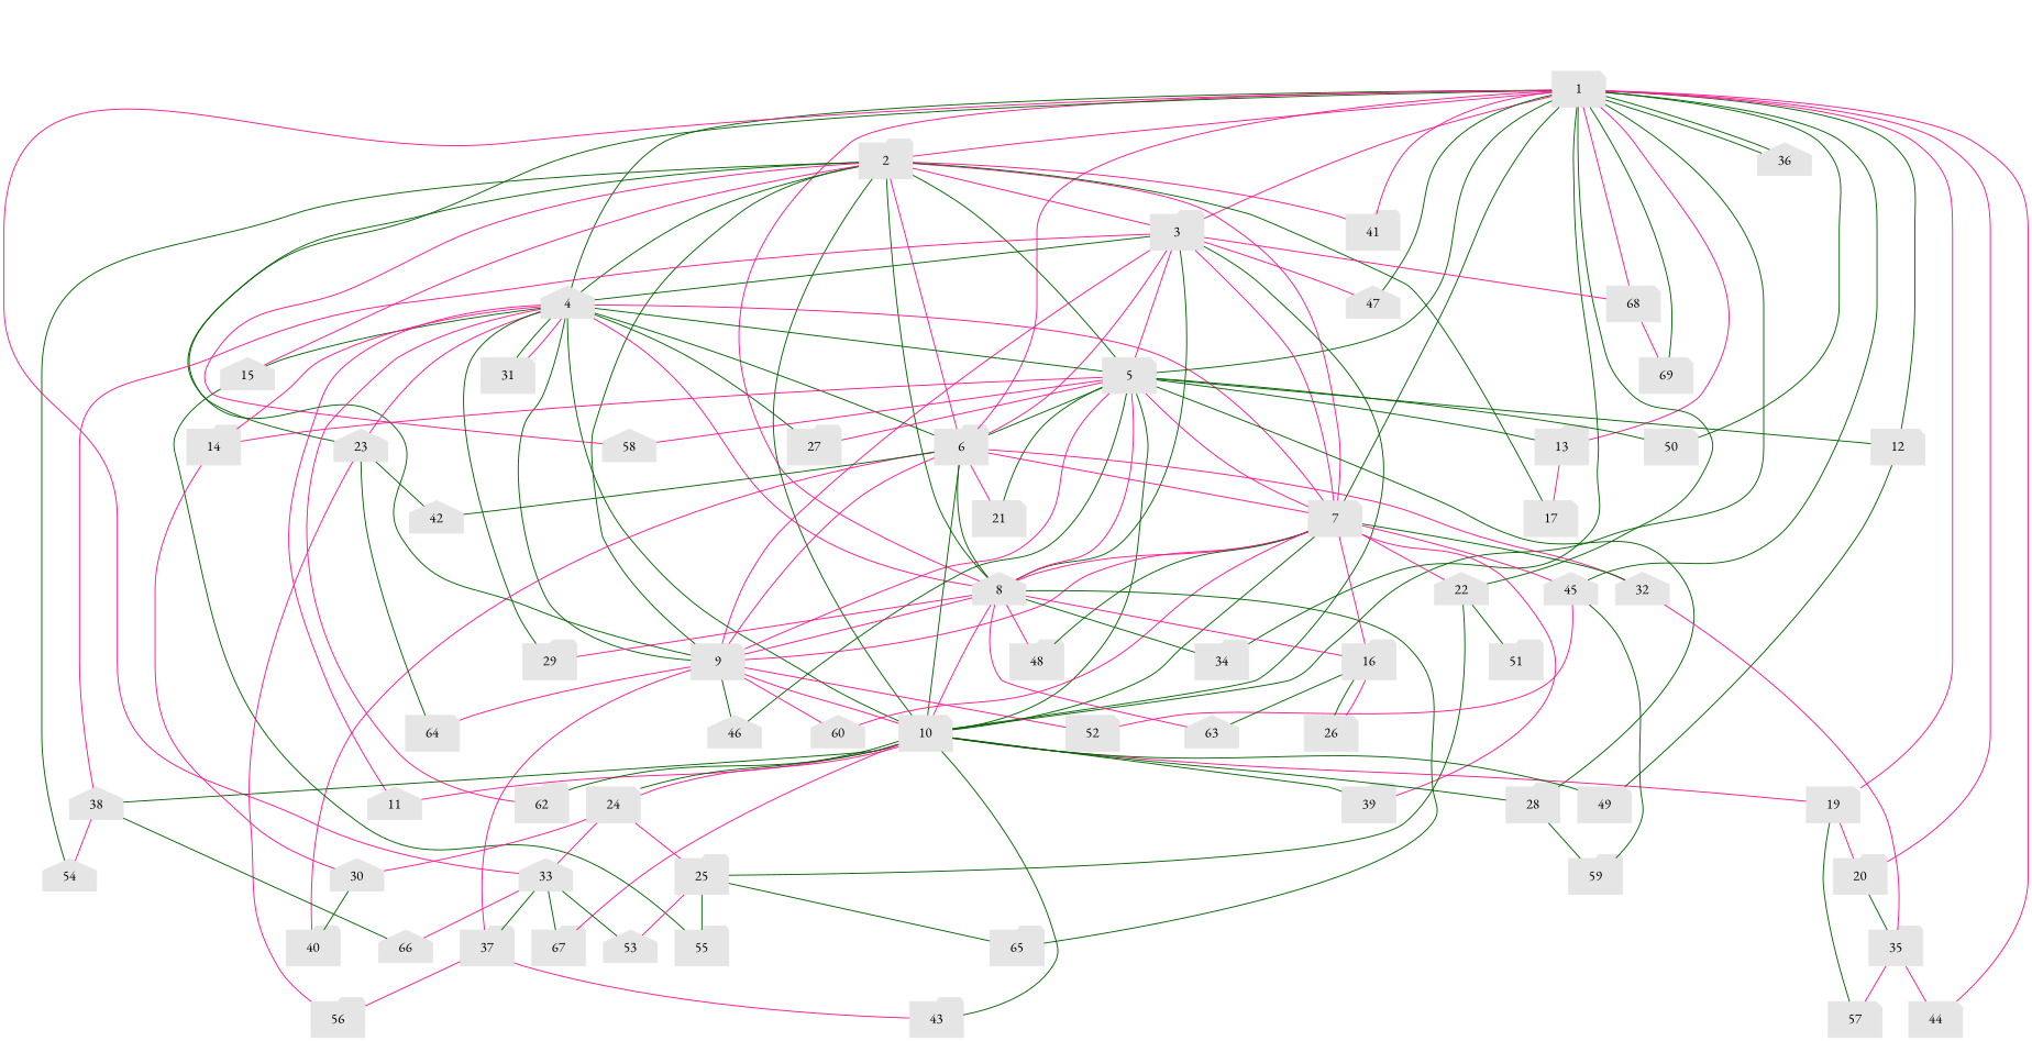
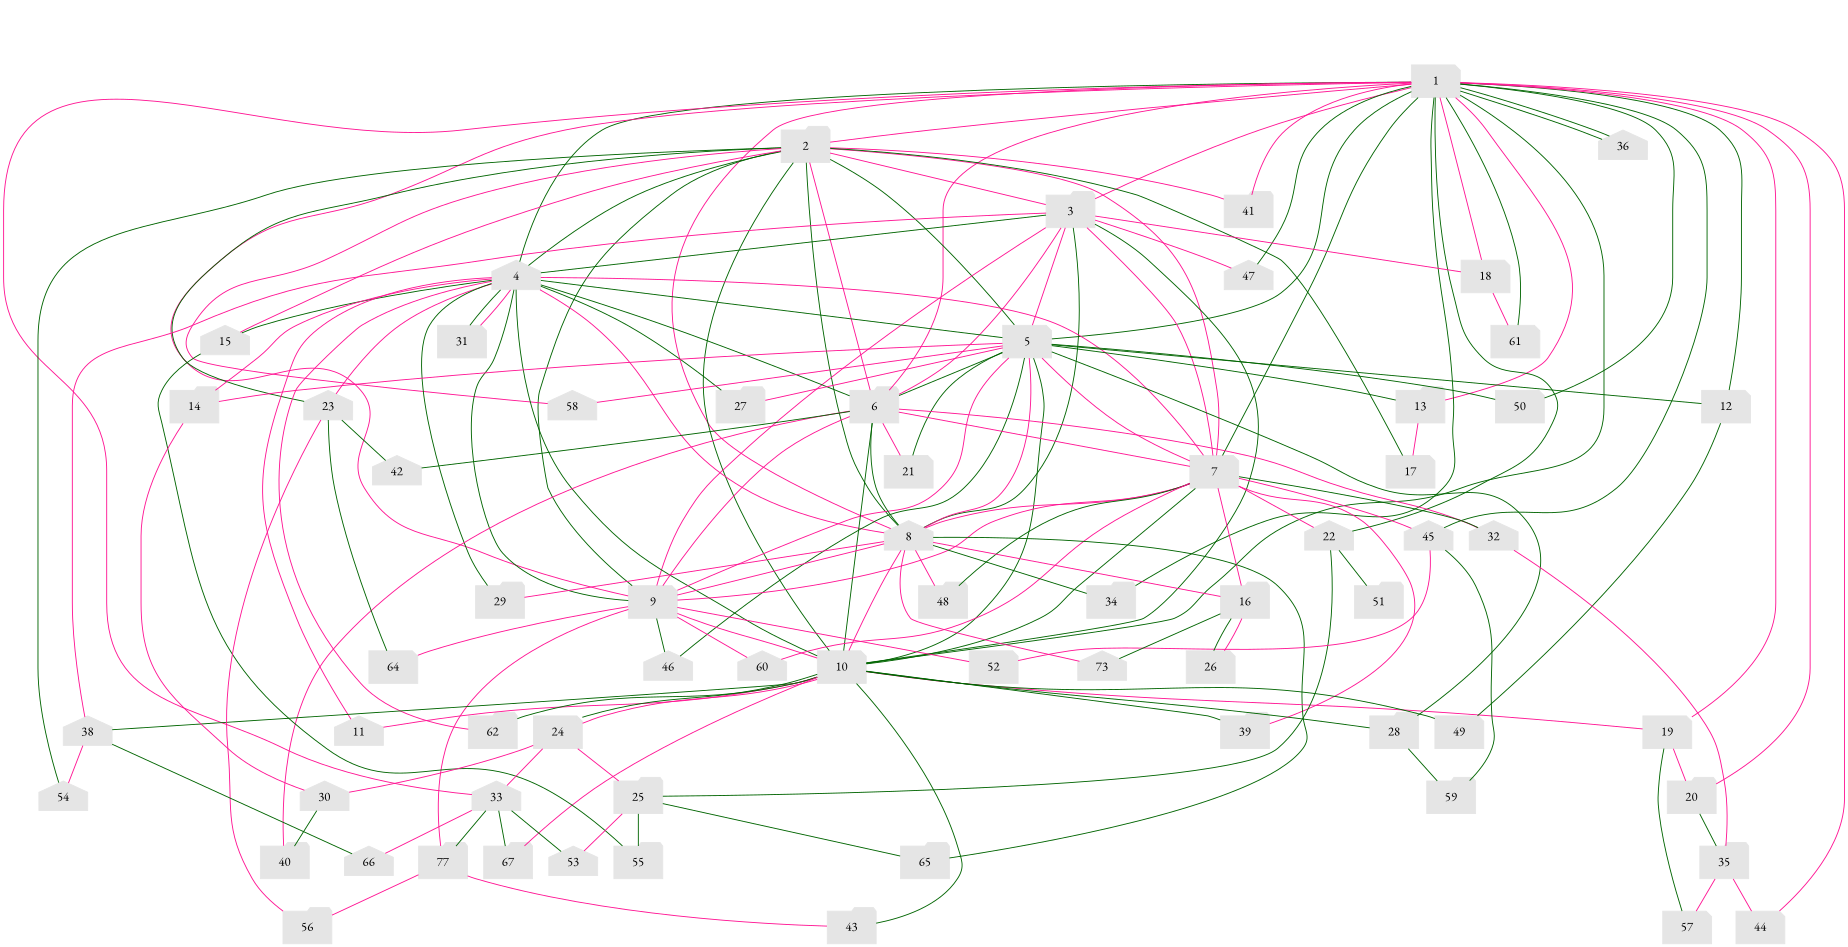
  graph {
    fontname="EB Garamond"
    node [color=gray90 fontname="EB Garamond" shape=folder style=filled]
    edge [color=deeppink fontname="EB Garamond"]
    1 [shape=note]
    2
    3
    4 [shape=house]
    5 [shape=note]
    6
    7 [shape=note]
    8 [shape=house]
    9 [shape=note]
    10 [shape=note]
    12 [shape=note]
    13
-   18 [shape=note label=68]
+   18 [shape=note]
    19 [shape=note]
    20
    22 [shape=house]
    33 [shape=house]
    34
    36 [shape=house]
    41
    44 [shape=note]
    45 [shape=house]
    47 [shape=house]
    50 [shape=note]
-   61 [shape=note label=69]
+   61 [shape=note]
    15 [shape=house]
    17 [shape=note]
    23 [shape=house]
    54 [shape=house]
    58 [shape=house]
    38 [shape=house]
    11 [shape=house]
    14
    27
    29
    31 [shape=note]
    62
    21 [shape=note]
    28
    46 [shape=house]
    32 [shape=house]
    40
    42 [shape=house]
    16
    39
    48
    60 [shape=house]
-   63 [shape=house]
+   63 [shape=house label=73]
    65
-   37
+   37 [label=77]
    52 [shape=note]
    64 [shape=note]
    24 [shape=note]
    43
    49 [shape=note]
    67
    57 [shape=note]
    35
    51
    25
    53 [shape=house]
    66 [shape=house]
    59
    55
    56
    30 [shape=house]
    26 [shape=note]
    1 -- 2
    1 -- 3
    1 -- 4 [color=darkgreen]
    1 -- 5 [color=darkgreen]
    1 -- 6
    1 -- 7 [color=darkgreen]
    1 -- 8
-   1 -- 9 [color=darkgreen]
+   1 -- 9
    1 -- 10 [color=darkgreen]
    1 -- 12 [color=darkgreen]
    1 -- 13
    1 -- 18
    1 -- 19
    1 -- 20
    1 -- 22 [color=darkgreen]
    1 -- 33
    1 -- 34 [color=darkgreen]
    1 -- 36 [color=darkgreen]
    1 -- 36 [color=darkgreen]
    1 -- 41
    1 -- 44
    1 -- 45 [color=darkgreen]
    1 -- 47 [color=darkgreen]
    1 -- 50 [color=darkgreen]
    1 -- 61 [color=darkgreen]
    2 -- 3
    2 -- 4 [color=darkgreen]
    2 -- 5 [color=darkgreen]
    2 -- 6
    2 -- 7
    2 -- 8 [color=darkgreen]
    2 -- 9 [color=darkgreen]
    2 -- 10 [color=darkgreen]
    2 -- 41
    2 -- 15
    2 -- 17 [color=darkgreen]
    2 -- 23 [color=darkgreen]
    2 -- 54 [color=darkgreen]
    2 -- 58
    3 -- 4 [color=darkgreen]
    3 -- 5
    3 -- 6
    3 -- 7
    3 -- 8 [color=darkgreen]
    3 -- 9
    3 -- 10 [color=darkgreen]
    3 -- 18
    3 -- 47
    3 -- 38
    4 -- 5 [color=darkgreen]
    4 -- 6 [color=darkgreen]
    4 -- 7
    4 -- 8
    4 -- 9 [color=darkgreen]
    4 -- 10 [color=darkgreen]
    4 -- 15 [color=darkgreen]
    4 -- 23
    4 -- 11
    4 -- 14
    4 -- 27 [color=darkgreen]
    4 -- 29 [color=darkgreen]
    4 -- 31 [color=darkgreen]
    4 -- 31
    4 -- 62
    5 -- 6 [color=darkgreen]
    5 -- 7
    5 -- 8
    5 -- 9
    5 -- 10 [color=darkgreen]
    5 -- 12 [color=darkgreen]
    5 -- 13 [color=darkgreen]
    5 -- 50 [color=darkgreen]
    5 -- 58
    5 -- 14
    5 -- 27
    5 -- 21 [color=darkgreen]
    5 -- 28 [color=darkgreen]
    5 -- 46 [color=darkgreen]
    6 -- 7
    6 -- 8 [color=darkgreen]
    6 -- 9
    6 -- 10 [color=darkgreen]
    6 -- 21
    6 -- 32
    6 -- 40
    6 -- 42 [color=darkgreen]
    7 -- 8
    7 -- 9
    7 -- 10 [color=darkgreen]
    7 -- 22
    7 -- 45
    7 -- 32 [color=darkgreen]
    7 -- 16
    7 -- 39
    7 -- 48 [color=darkgreen]
    7 -- 60
    8 -- 9
    8 -- 10
    8 -- 34 [color=darkgreen]
    8 -- 29
    8 -- 16
    8 -- 48
    8 -- 63
    8 -- 65 [color=darkgreen]
    9 -- 10
    9 -- 46 [color=darkgreen]
    9 -- 60
    9 -- 37
    9 -- 52
    9 -- 64
    10 -- 19
    10 -- 38 [color=darkgreen]
    10 -- 11
    10 -- 62 [color=darkgreen]
    10 -- 28 [color=darkgreen]
    10 -- 39 [color=darkgreen]
    10 -- 24 [color=darkgreen]
    10 -- 24
    10 -- 43 [color=darkgreen]
    10 -- 49 [color=darkgreen]
    10 -- 67
    12 -- 49 [color=darkgreen]
    13 -- 17
    18 -- 61
    19 -- 20
    19 -- 57 [color=darkgreen]
    20 -- 35 [color=darkgreen]
    22 -- 51 [color=darkgreen]
    22 -- 25 [color=darkgreen]
    33 -- 37 [color=darkgreen]
    33 -- 67 [color=darkgreen]
    33 -- 53 [color=darkgreen]
    33 -- 66
    45 -- 52
    45 -- 59 [color=darkgreen]
    15 -- 55 [color=darkgreen]
    23 -- 42 [color=darkgreen]
    23 -- 64 [color=darkgreen]
    23 -- 56
    38 -- 54
    38 -- 66 [color=darkgreen]
    14 -- 30
    28 -- 59 [color=darkgreen]
    32 -- 35
    16 -- 63 [color=darkgreen]
    16 -- 26 [color=darkgreen]
    16 -- 26
    37 -- 43
    37 -- 56
    24 -- 33
    24 -- 25
    24 -- 30
    35 -- 44
    35 -- 57
    25 -- 65 [color=darkgreen]
    25 -- 53
    25 -- 55 [color=darkgreen]
    30 -- 40 [color=darkgreen]
  }
